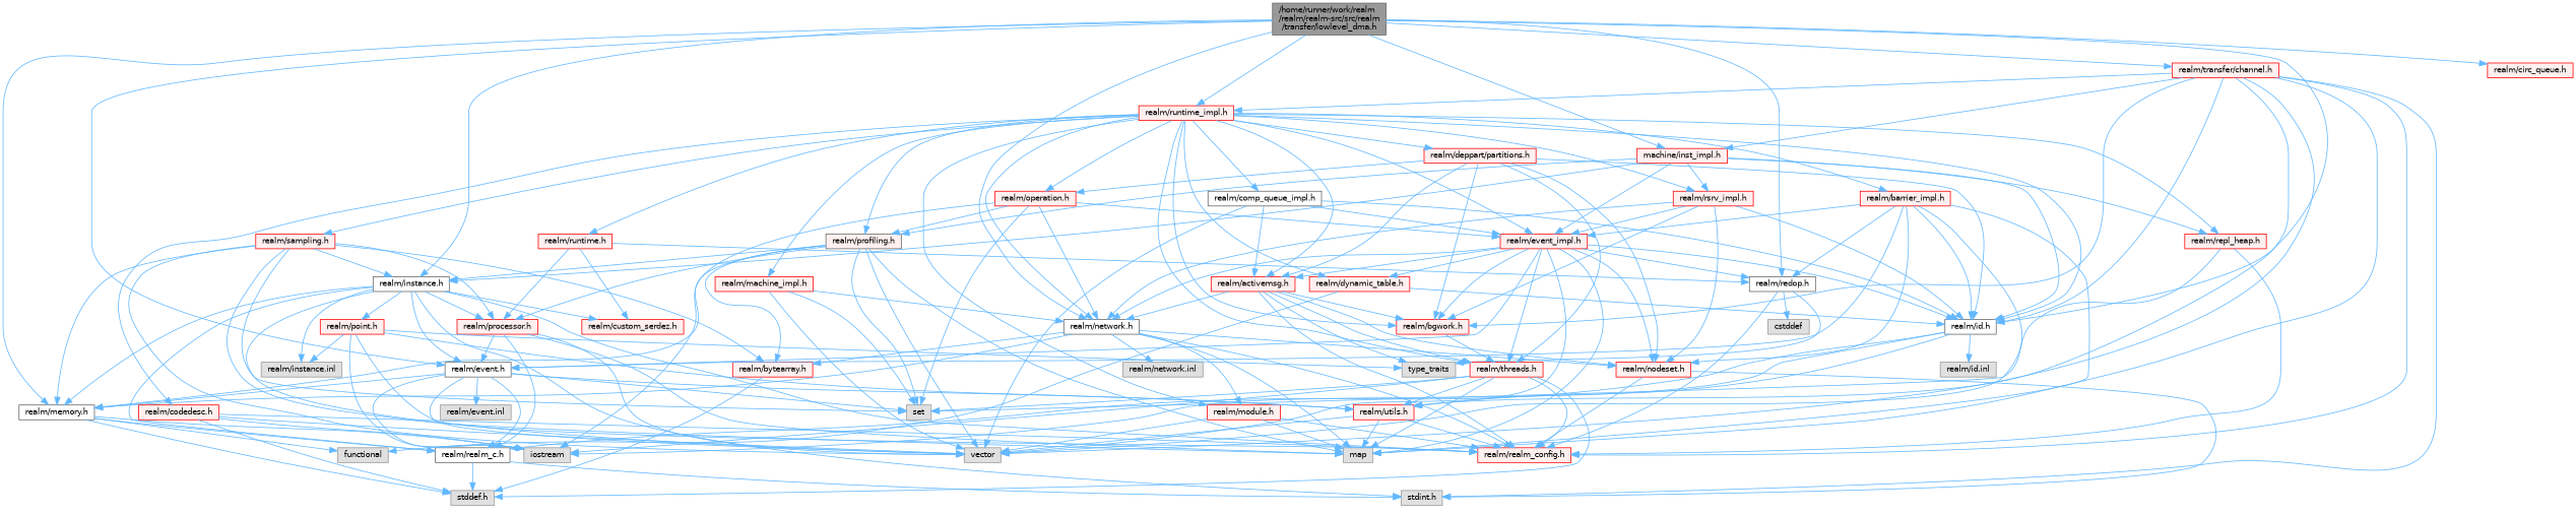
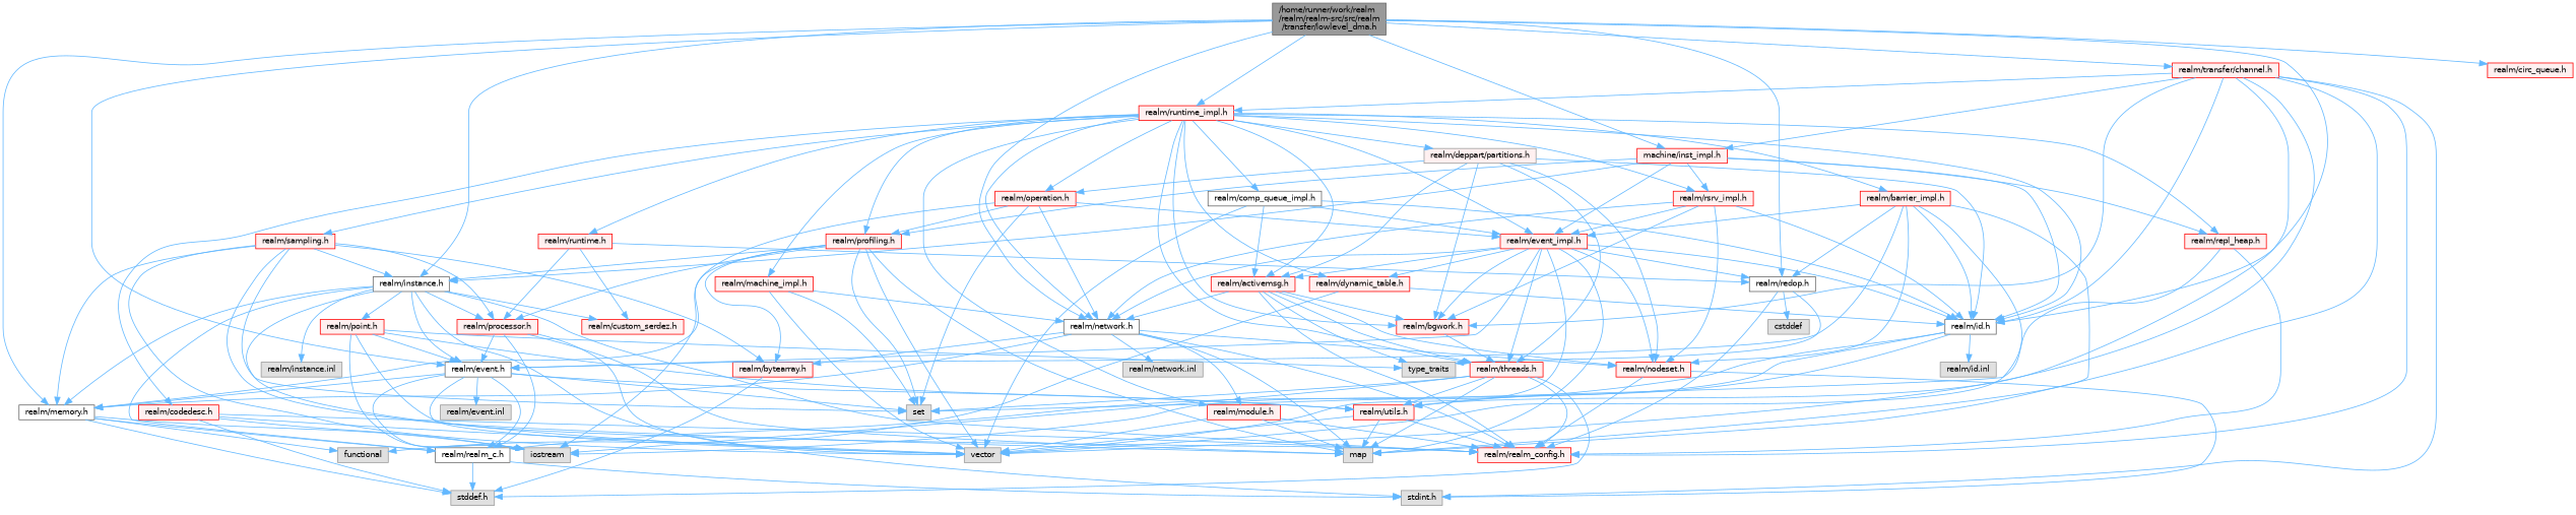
  digraph {
    node [color=red fillcolor="#FFF0F0" fontname=Helvetica fontsize=10 shape=box style=filled]
    edge [color=steelblue1 fontname=Helvetica fontsize=10 labelfontname=Helvetica labelfontsize=10 style=solid]
    n1 [color=gray40 fillcolor=grey60 fontcolor=black height=0.2 label="/home/runner/work/realm\l/realm/realm-src/src/realm\l/transfer/lowlevel_dma.h" width=0.4]
    n2 [color=grey40 fillcolor=white height=0.2 label="realm/network.h" width=0.4]
    n3 [color=grey40 fillcolor=white height=0.2 label="realm/memory.h" width=0.4]
    n4 [color=grey40 fillcolor=white height=0.2 label="realm/id.h" width=0.4]
    n5 [color=grey40 fillcolor=white height=0.2 label="realm/redop.h" width=0.4]
    n6 [color=grey40 fillcolor=white height=0.2 label="realm/instance.h" width=0.4]
    n7 [color=grey40 fillcolor=white height=0.2 label="realm/event.h" width=0.4]
    n8 [height=0.2 label="realm/runtime_impl.h" width=0.4]
    n9 [height=0.2 label="machine/inst_impl.h" width=0.4]
    n10 [height=0.2 label="realm/transfer/channel.h" width=0.4]
    n11 [height=0.2 label="realm/circ_queue.h" width=0.4]
    n12 [height=0.2 label="realm/realm_config.h" width=0.4]
    n13 [height=0.2 label="realm/module.h" width=0.4]
    n14 [color=grey60 fillcolor="#E0E0E0" height=0.2 label=map width=0.4]
    n15 [height=0.2 label="realm/nodeset.h" width=0.4]
    n16 [height=0.2 label="realm/bytearray.h" width=0.4]
    n17 [color=grey60 fillcolor="#E0E0E0" height=0.2 label="realm/network.inl" width=0.4]
    n18 [color=grey40 fillcolor=white height=0.2 label="realm/realm_c.h" width=0.4]
    n19 [color=grey60 fillcolor="#E0E0E0" height=0.2 label="stddef.h" width=0.4]
    n20 [color=grey60 fillcolor="#E0E0E0" height=0.2 label=iostream width=0.4]
    n21 [color=grey60 fillcolor="#E0E0E0" height=0.2 label=functional width=0.4]
    n22 [height=0.2 label="realm/utils.h" width=0.4]
    n23 [color=grey60 fillcolor="#E0E0E0" height=0.2 label="realm/id.inl" width=0.4]
    n24 [color=grey60 fillcolor="#E0E0E0" height=0.2 label=cstddef width=0.4]
    n25 [color=grey60 fillcolor="#E0E0E0" height=0.2 label=type_traits width=0.4]
    n26 [color=grey60 fillcolor="#E0E0E0" height=0.2 label=vector width=0.4]
    n27 [color=grey60 fillcolor="#E0E0E0" height=0.2 label="stdint.h" width=0.4]
    n28 [height=0.2 label="realm/processor.h" width=0.4]
    n29 [height=0.2 label="realm/point.h" width=0.4]
    n30 [height=0.2 label="realm/custom_serdez.h" width=0.4]
    n31 [color=grey60 fillcolor="#E0E0E0" height=0.2 label="realm/instance.inl" width=0.4]
    n32 [color=grey60 fillcolor="#E0E0E0" height=0.2 label=set width=0.4]
    n33 [color=grey60 fillcolor="#E0E0E0" height=0.2 label="realm/event.inl" width=0.4]
    n34 [height=0.2 label="realm/runtime.h" width=0.4]
    n35 [height=0.2 label="realm/operation.h" width=0.4]
-   n36 [color=grey40 height=0.2 label="realm/profiling.h" width=0.4]
+   n36 [height=0.2 label="realm/profiling.h" width=0.4]
    n37 [height=0.2 label="realm/event_impl.h" width=0.4]
    n38 [height=0.2 label="realm/activemsg.h" width=0.4]
    n39 [height=0.2 label="realm/threads.h" width=0.4]
    n40 [height=0.2 label="realm/bgwork.h" width=0.4]
    n41 [height=0.2 label="realm/dynamic_table.h" width=0.4]
    n42 [height=0.2 label="realm/codedesc.h" width=0.4]
-   n43 [height=0.2 label="realm/deppart/partitions.h" width=0.4]
+   n43 [color=grey60 height=0.2 label="realm/deppart/partitions.h" width=0.4]
    n44 [color=grey40 fillcolor=white height=0.2 label="realm/comp_queue_impl.h" width=0.4]
    n45 [height=0.2 label="realm/barrier_impl.h" width=0.4]
    n46 [height=0.2 label="realm/rsrv_impl.h" width=0.4]
    n47 [height=0.2 label="realm/machine_impl.h" width=0.4]
    n48 [height=0.2 label="realm/sampling.h" width=0.4]
    n49 [height=0.2 label="realm/repl_heap.h" width=0.4]
    n1 -> n2
    n1 -> n3
    n1 -> n4
    n1 -> n5
    n1 -> n6
    n1 -> n7
    n1 -> n8
    n1 -> n9
    n1 -> n10
    n1 -> n11
    n2 -> n3
    n2 -> n12
    n2 -> n13
    n2 -> n14
    n2 -> n15
    n2 -> n16
    n2 -> n17
    n3 -> n18
    n3 -> n19
    n3 -> n20
    n3 -> n21
    n4 -> n18
    n4 -> n20
    n4 -> n22
    n4 -> n23
    n5 -> n12
    n5 -> n24
    n5 -> n25
    n6 -> n3
    n6 -> n7
    n6 -> n12
    n6 -> n18
    n6 -> n26
    n6 -> n27
    n6 -> n28
    n6 -> n29
    n6 -> n30
    n6 -> n31
    n7 -> n3
    n7 -> n18
    n7 -> n20
    n7 -> n22
    n7 -> n26
    n7 -> n32
    n7 -> n33
    n8 -> n2
    n8 -> n4
    n8 -> n13
    n8 -> n34
    n8 -> n35
    n8 -> n36
    n8 -> n37
    n8 -> n38
    n8 -> n39
    n8 -> n40
    n8 -> n41
    n8 -> n42
    n8 -> n43
    n8 -> n44
    n8 -> n45
    n8 -> n46
    n8 -> n47
    n8 -> n48
    n8 -> n49
    n9 -> n4
    n9 -> n6
    n9 -> n36
    n9 -> n37
    n9 -> n46
    n9 -> n49
    n10 -> n4
    n10 -> n8
    n10 -> n9
    n10 -> n12
    n10 -> n14
    n10 -> n22
    n10 -> n26
    n10 -> n27
    n10 -> n40
    n13 -> n12
    n13 -> n14
    n13 -> n26
    n15 -> n12
    n15 -> n27
    n16 -> n19
    n18 -> n19
    n18 -> n27
    n22 -> n12
    n22 -> n14
    n22 -> n26
    n28 -> n7
    n28 -> n14
    n28 -> n18
    n28 -> n26
-   n29 -> n31
+   n29 -> n7
    n29 -> n12
    n29 -> n20
    n29 -> n22
    n29 -> n25
    n34 -> n5
    n34 -> n28
    n34 -> n30
    n35 -> n2
    n35 -> n20
    n35 -> n32
    n35 -> n36
    n35 -> n37
    n36 -> n3
    n36 -> n6
    n36 -> n14
    n36 -> n16
    n36 -> n26
    n36 -> n28
    n36 -> n32
    n37 -> n2
    n37 -> n4
    n37 -> n5
    n37 -> n7
    n37 -> n14
    n37 -> n15
    n37 -> n26
    n37 -> n38
    n37 -> n39
    n37 -> n40
    n37 -> n41
    n38 -> n2
    n38 -> n12
    n38 -> n15
    n38 -> n25
    n38 -> n39
    n38 -> n40
    n39 -> n12
    n39 -> n14
    n39 -> n19
    n39 -> n20
    n39 -> n22
    n39 -> n32
    n40 -> n39
    n41 -> n4
    n41 -> n21
    n42 -> n12
    n42 -> n19
    n42 -> n20
    n42 -> n26
    n43 -> n4
    n43 -> n15
    n43 -> n35
    n43 -> n38
    n43 -> n39
    n43 -> n40
    n44 -> n4
    n44 -> n26
    n44 -> n37
    n44 -> n38
    n45 -> n4
    n45 -> n5
    n45 -> n7
    n45 -> n14
    n45 -> n15
    n45 -> n26
    n45 -> n37
    n46 -> n2
    n46 -> n4
    n46 -> n15
    n46 -> n37
    n46 -> n40
    n47 -> n2
    n47 -> n26
    n47 -> n32
    n48 -> n3
    n48 -> n6
    n48 -> n14
    n48 -> n16
    n48 -> n26
    n48 -> n28
    n48 -> n32
    n49 -> n12
    n49 -> n32
  }
